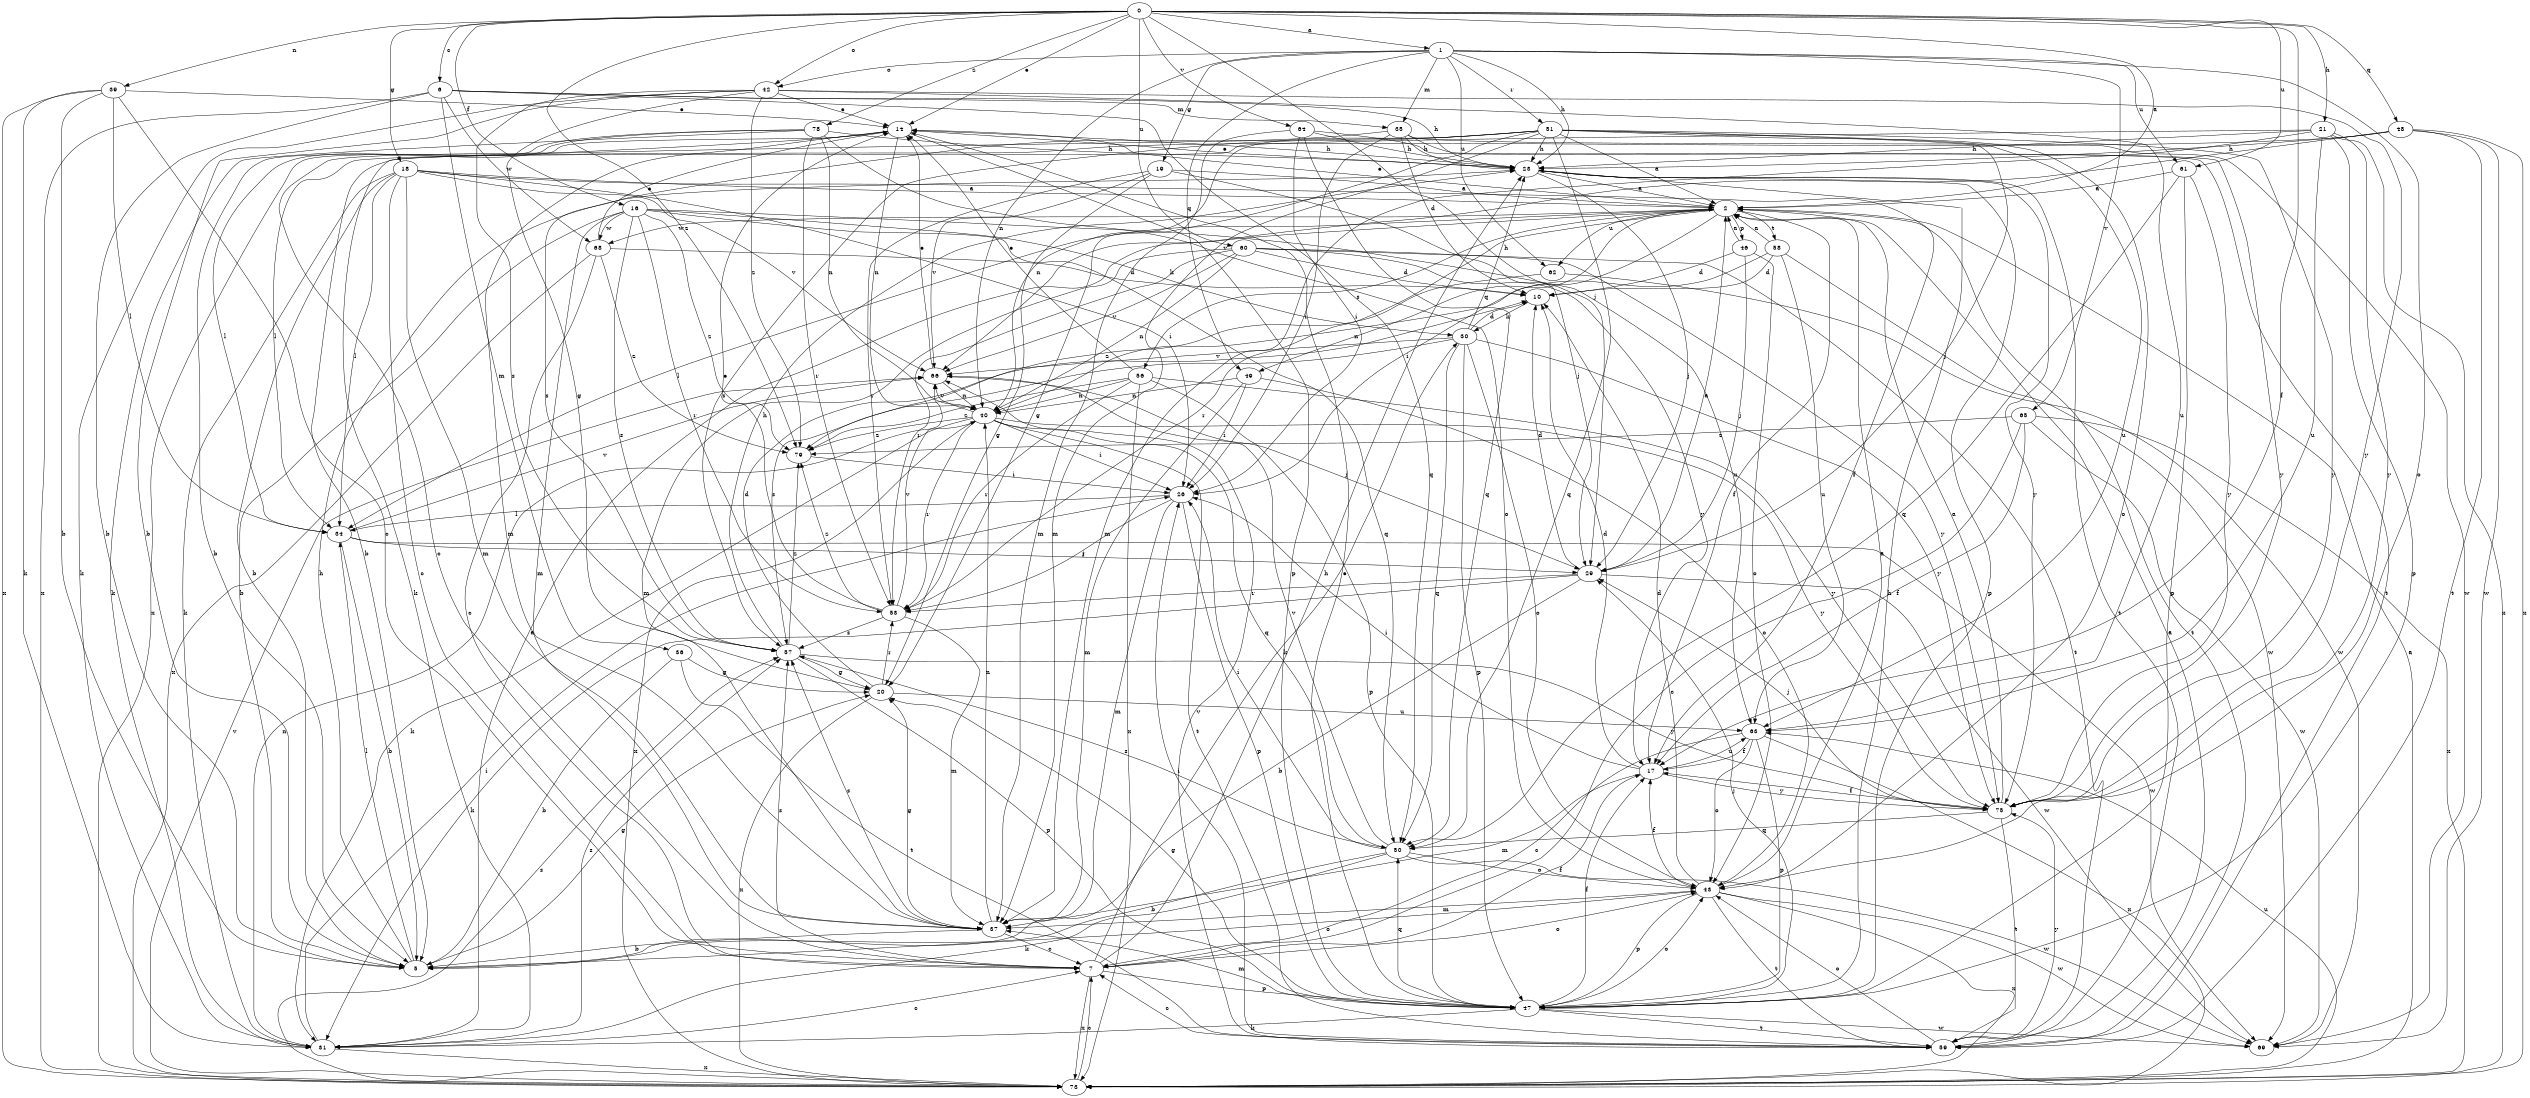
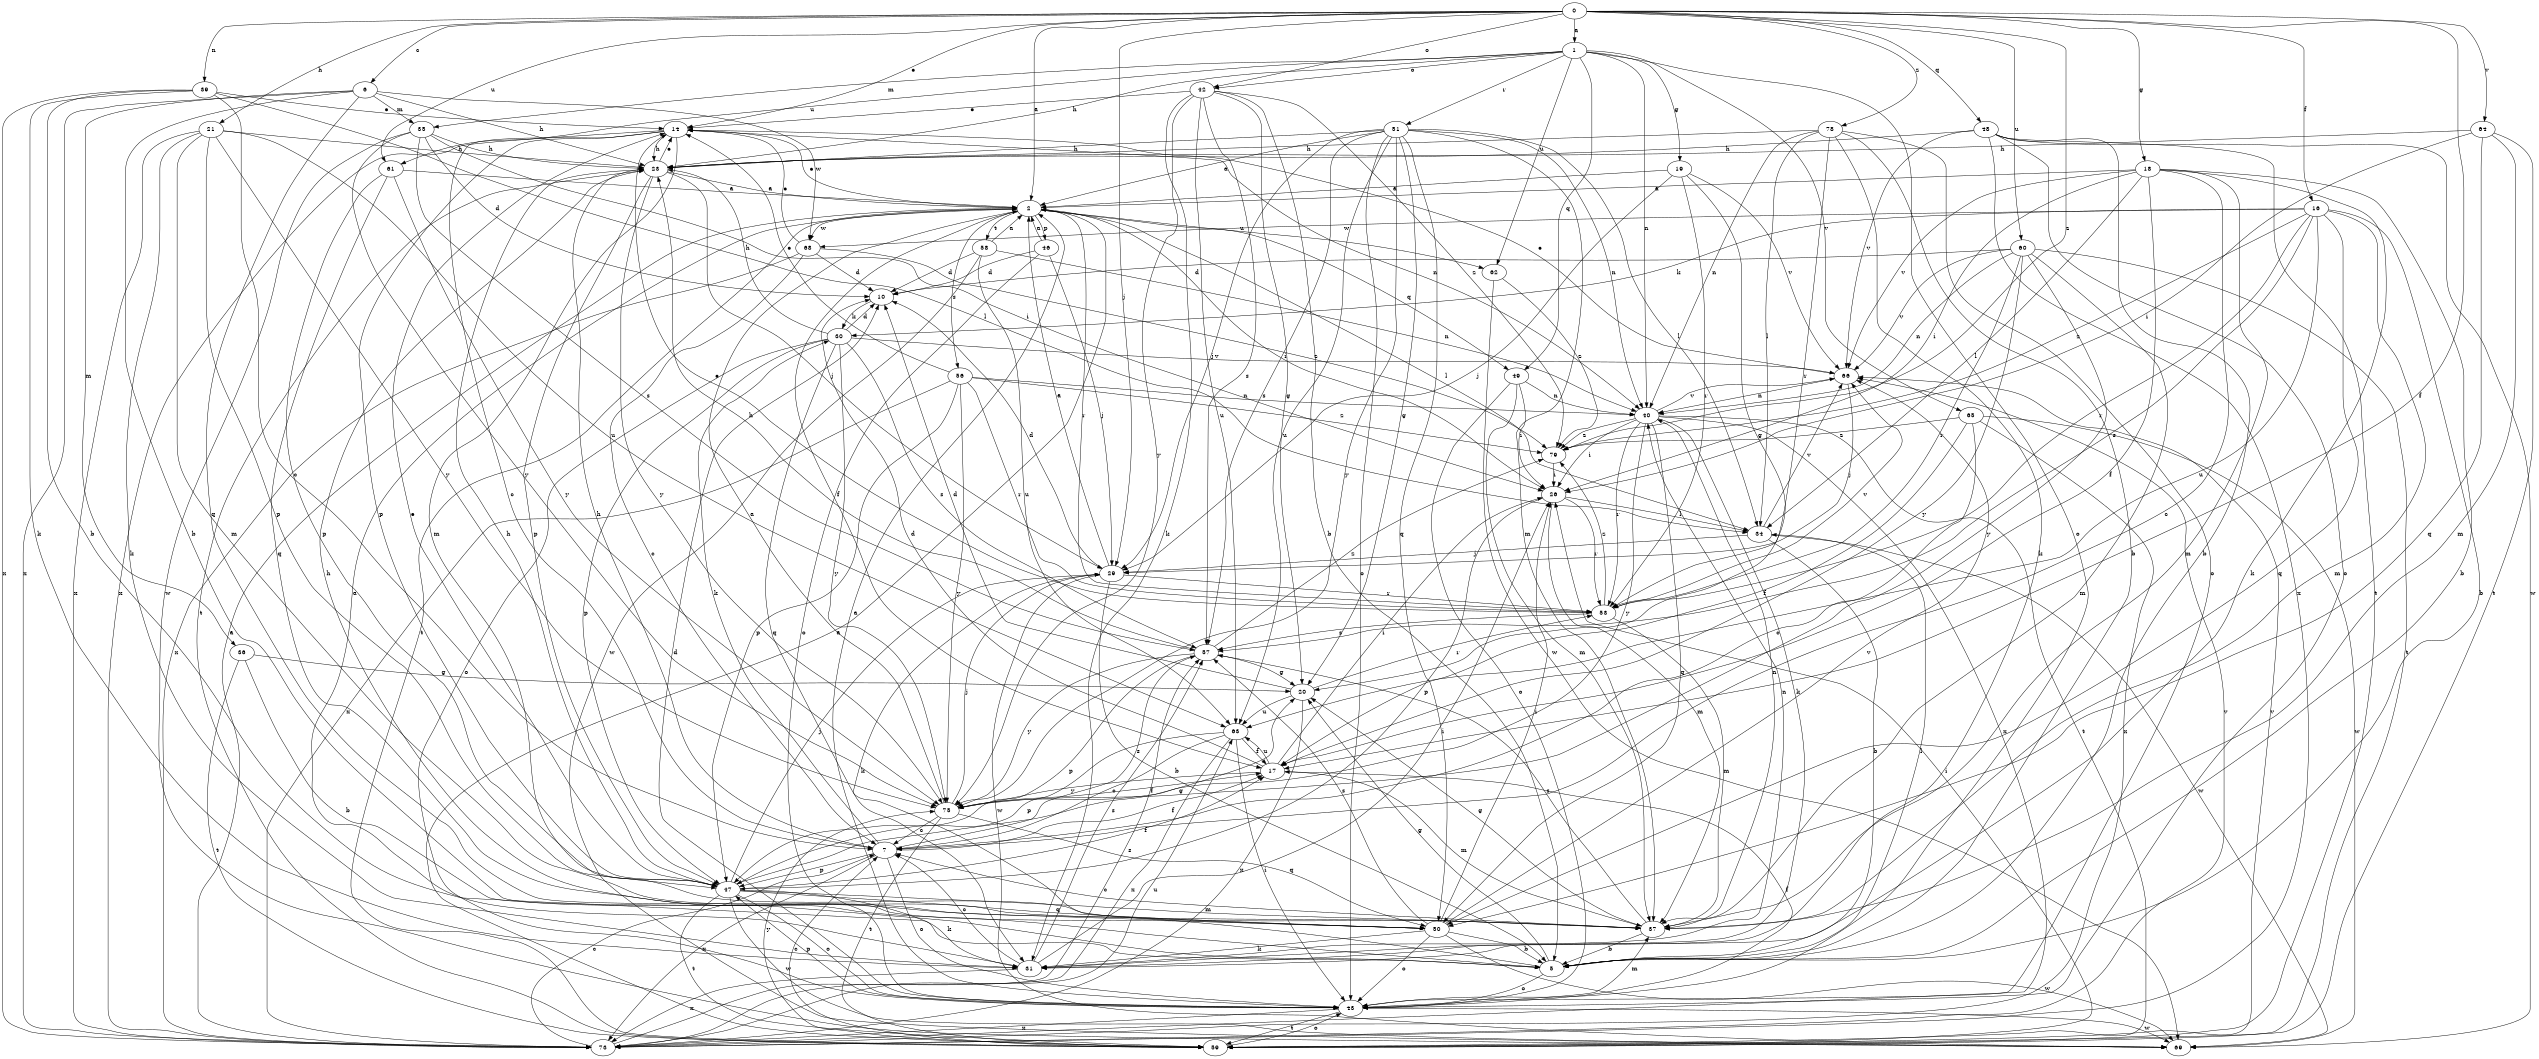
  strict digraph {
    0
    1
    2
    6
    n5 [label=14]
    n6 [label=16]
    17
    18
    21
    29
    39
    42
    48
    60
    61
    64
    78
    79
    19
    23
    35
    40
    43
    49
    51
    62
    65
    26
    34
    46
    53
    56
    58
    59
    68
    5
    36
    50
    73
    7
    47
    37
    30
    57
    63
    10
    75
    31
    66
    69
    20
    0 -> 1 [label=a]
    0 -> 2 [label=a]
    0 -> 6 [label=c]
    0 -> n5 [label=e]
    0 -> n6 [label=f]
    0 -> 17 [label=f]
    0 -> 18 [label=g]
    0 -> 21 [label=h]
    0 -> 29 [label=j]
    0 -> 39 [label=n]
    0 -> 42 [label=o]
    0 -> 48 [label=q]
    0 -> 60 [label=u]
    0 -> 61 [label=u]
    0 -> 64 [label=v]
    0 -> 78 [label=z]
    0 -> 79 [label=z]
    1 -> 42 [label=o]
    1 -> 61 [label=u]
    1 -> 19 [label=g]
    1 -> 23 [label=h]
    1 -> 35 [label=m]
    1 -> 40 [label=n]
    1 -> 43 [label=o]
    1 -> 49 [label=q]
    1 -> 51 [label=r]
    1 -> 62 [label=u]
    1 -> 65 [label=v]
    2 -> n5 [label=e]
    2 -> 17 [label=f]
    2 -> 49 [label=q]
    2 -> 62 [label=u]
    2 -> 26 [label=i]
    2 -> 34 [label=l]
    2 -> 46 [label=p]
    2 -> 53 [label=r]
    2 -> 56 [label=s]
    2 -> 58 [label=t]
    2 -> 59 [label=t]
    2 -> 68 [label=w]
    6 -> 23 [label=h]
    6 -> 35 [label=m]
    6 -> 68 [label=w]
    6 -> 5 [label=b]
    6 -> 36 [label=m]
    6 -> 50 [label=q]
    6 -> 73 [label=x]
    n5 -> 23 [label=h]
    n5 -> 40 [label=n]
    n5 -> 73 [label=x]
    n5 -> 7 [label=c]
    n5 -> 47 [label=p]
    n5 -> 37 [label=m]
    n6 -> 79 [label=z]
    n6 -> 53 [label=r]
    n6 -> 68 [label=w]
    n6 -> 5 [label=b]
    n6 -> 50 [label=q]
    n6 -> 37 [label=m]
    n6 -> 30 [label=k]
    n6 -> 57 [label=s]
    n6 -> 63 [label=u]
    17 -> 26 [label=i]
    17 -> 37 [label=m]
    17 -> 63 [label=u]
    17 -> 10 [label=d]
    17 -> 75 [label=y]
    18 -> 2 [label=a]
    18 -> 17 [label=f]
    18 -> 26 [label=i]
    18 -> 34 [label=l]
    18 -> 5 [label=b]
    18 -> 7 [label=c]
    18 -> 37 [label=m]
    18 -> 31 [label=k]
    18 -> 66 [label=v]
    21 -> 23 [label=h]
    21 -> 73 [label=x]
    21 -> 47 [label=p]
    21 -> 37 [label=m]
    21 -> 63 [label=u]
    21 -> 75 [label=y]
    21 -> 31 [label=k]
    29 -> 2 [label=a]
    29 -> 53 [label=r]
    29 -> 5 [label=b]
    29 -> 10 [label=d]
    29 -> 31 [label=k]
    29 -> 69 [label=w]
    39 -> n5 [label=e]
    39 -> 34 [label=l]
    39 -> 5 [label=b]
    39 -> 73 [label=x]
    39 -> 7 [label=c]
    39 -> 31 [label=k]
    42 -> n5 [label=e]
    42 -> 79 [label=z]
    42 -> 5 [label=b]
    42 -> 57 [label=s]
    42 -> 63 [label=u]
    42 -> 75 [label=y]
    42 -> 31 [label=k]
    42 -> 20 [label=g]
    48 -> 23 [label=h]
+   48 -> 43 [label=o]
    48 -> 59 [label=t]
    48 -> 5 [label=b]
    48 -> 73 [label=x]
    48 -> 66 [label=v]
    48 -> 69 [label=w]
    60 -> 17 [label=y]
    60 -> 40 [label=n]
    60 -> 53 [label=r]
    60 -> 59 [label=t]
    60 -> 37 [label=m]
    60 -> 10 [label=d]
    60 -> 75 [label=y]
    60 -> 66 [label=v]
    61 -> 2 [label=a]
    61 -> 50 [label=q]
    61 -> 47 [label=p]
    61 -> 75 [label=y]
    64 -> 23 [label=h]
    64 -> 26 [label=i]
    64 -> 59 [label=t]
    64 -> 50 [label=q]
    64 -> 37 [label=m]
    78 -> 23 [label=h]
    78 -> 40 [label=n]
    78 -> 43 [label=o]
    78 -> 34 [label=l]
    78 -> 53 [label=r]
    78 -> 5 [label=b]
    78 -> 31 [label=k]
    79 -> 26 [label=i]
    19 -> 2 [label=a]
    19 -> 29 [label=j]
    19 -> 53 [label=r]
    19 -> 66 [label=v]
    19 -> 20 [label=g]
    23 -> 2 [label=a]
    23 -> n5 [label=e]
    23 -> 29 [label=j]
    23 -> 59 [label=t]
    23 -> 47 [label=p]
    23 -> 75 [label=y]
    35 -> 23 [label=h]
    35 -> 26 [label=i]
    35 -> 57 [label=s]
    35 -> 10 [label=d]
    35 -> 75 [label=y]
    35 -> 69 [label=w]
    40 -> 79 [label=z]
    40 -> 26 [label=i]
    40 -> 53 [label=r]
    40 -> 59 [label=t]
    40 -> 50 [label=q]
    40 -> 73 [label=x]
    40 -> 75 [label=y]
    40 -> 31 [label=k]
    40 -> 66 [label=v]
    43 -> 2 [label=a]
    43 -> 17 [label=f]
    43 -> 59 [label=t]
    43 -> 73 [label=x]
    43 -> 47 [label=p]
    43 -> 37 [label=m]
    43 -> 10 [label=d]
    43 -> 69 [label=w]
    49 -> 40 [label=n]
    49 -> 43 [label=o]
    49 -> 26 [label=i]
    49 -> 37 [label=m]
    51 -> 2 [label=a]
    51 -> 29 [label=j]
    51 -> 23 [label=h]
    51 -> 40 [label=n]
    51 -> 43 [label=o]
    51 -> 34 [label=l]
    51 -> 50 [label=q]
    51 -> 37 [label=m]
    51 -> 57 [label=s]
    51 -> 63 [label=u]
    51 -> 75 [label=y]
    51 -> 20 [label=g]
    62 -> 79 [label=z]
    62 -> 69 [label=w]
    65 -> 17 [label=f]
    65 -> 79 [label=z]
    65 -> 73 [label=x]
    65 -> 7 [label=c]
    65 -> 69 [label=w]
    26 -> 34 [label=l]
    26 -> 53 [label=r]
    26 -> 47 [label=p]
    26 -> 37 [label=m]
    34 -> 29 [label=j]
    34 -> 5 [label=b]
    34 -> 66 [label=v]
    34 -> 69 [label=w]
    46 -> 2 [label=a]
    46 -> 29 [label=j]
    46 -> 43 [label=o]
    46 -> 10 [label=d]
    53 -> n5 [label=e]
    53 -> 79 [label=z]
    53 -> 37 [label=m]
    53 -> 57 [label=s]
    53 -> 66 [label=v]
    56 -> n5 [label=e]
    56 -> 79 [label=z]
    56 -> 40 [label=n]
    56 -> 53 [label=r]
    56 -> 73 [label=x]
    56 -> 47 [label=p]
    56 -> 75 [label=y]
    58 -> 2 [label=a]
    58 -> 40 [label=n]
    58 -> 63 [label=u]
    58 -> 10 [label=d]
    58 -> 69 [label=w]
    59 -> 2 [label=a]
    59 -> 43 [label=o]
    59 -> 26 [label=i]
    59 -> 7 [label=c]
    59 -> 75 [label=y]
    59 -> 66 [label=v]
    68 -> n5 [label=e]
    68 -> 79 [label=z]
    68 -> 73 [label=x]
    68 -> 7 [label=c]
    68 -> 10 [label=d]
    5 -> 23 [label=h]
    5 -> 43 [label=o]
    5 -> 34 [label=l]
    5 -> 20 [label=g]
    36 -> 59 [label=t]
    36 -> 5 [label=b]
    36 -> 20 [label=g]
    50 -> 43 [label=o]
    50 -> 26 [label=i]
    50 -> 5 [label=b]
    50 -> 57 [label=s]
    50 -> 31 [label=k]
    50 -> 66 [label=v]
    50 -> 69 [label=w]
    73 -> 2 [label=a]
    73 -> 7 [label=c]
    73 -> 57 [label=s]
    73 -> 63 [label=u]
    73 -> 66 [label=v]
    7 -> 17 [label=f]
    7 -> 23 [label=h]
    7 -> 43 [label=o]
    7 -> 73 [label=x]
    7 -> 47 [label=p]
    7 -> 30 [label=k]
    7 -> 57 [label=s]
    47 -> n5 [label=e]
    47 -> 17 [label=f]
    47 -> 29 [label=j]
    47 -> 23 [label=h]
    47 -> 43 [label=o]
    47 -> 59 [label=t]
    47 -> 50 [label=q]
    47 -> 37 [label=m]
    47 -> 31 [label=k]
    47 -> 69 [label=w]
    47 -> 20 [label=g]
    37 -> 40 [label=n]
    37 -> 5 [label=b]
    37 -> 7 [label=c]
    37 -> 57 [label=s]
    37 -> 20 [label=g]
    30 -> 23 [label=h]
    30 -> 43 [label=o]
    30 -> 50 [label=q]
    30 -> 47 [label=p]
    30 -> 57 [label=s]
    30 -> 10 [label=d]
    30 -> 75 [label=y]
    30 -> 66 [label=v]
    57 -> 79 [label=z]
    57 -> 23 [label=h]
    57 -> 47 [label=p]
    57 -> 75 [label=y]
    57 -> 20 [label=g]
    63 -> 17 [label=f]
-   63 -> 43 [label=o]
+   63 -> 43 [label=i]
    63 -> 73 [label=x]
    63 -> 7 [label=c]
    63 -> 47 [label=p]
    10 -> 30 [label=k]
    75 -> 2 [label=a]
    75 -> 17 [label=f]
    75 -> 29 [label=j]
    75 -> 59 [label=t]
    75 -> 50 [label=q]
+   75 -> 7 [label=c]
    31 -> 2 [label=a]
    31 -> 40 [label=n]
    31 -> 26 [label=i]
    31 -> 73 [label=x]
    31 -> 7 [label=c]
    31 -> 57 [label=s]
    66 -> n5 [label=e]
    66 -> 29 [label=j]
    66 -> 40 [label=n]
    20 -> 53 [label=r]
    20 -> 73 [label=x]
    20 -> 63 [label=u]
    20 -> 10 [label=d]
  }
